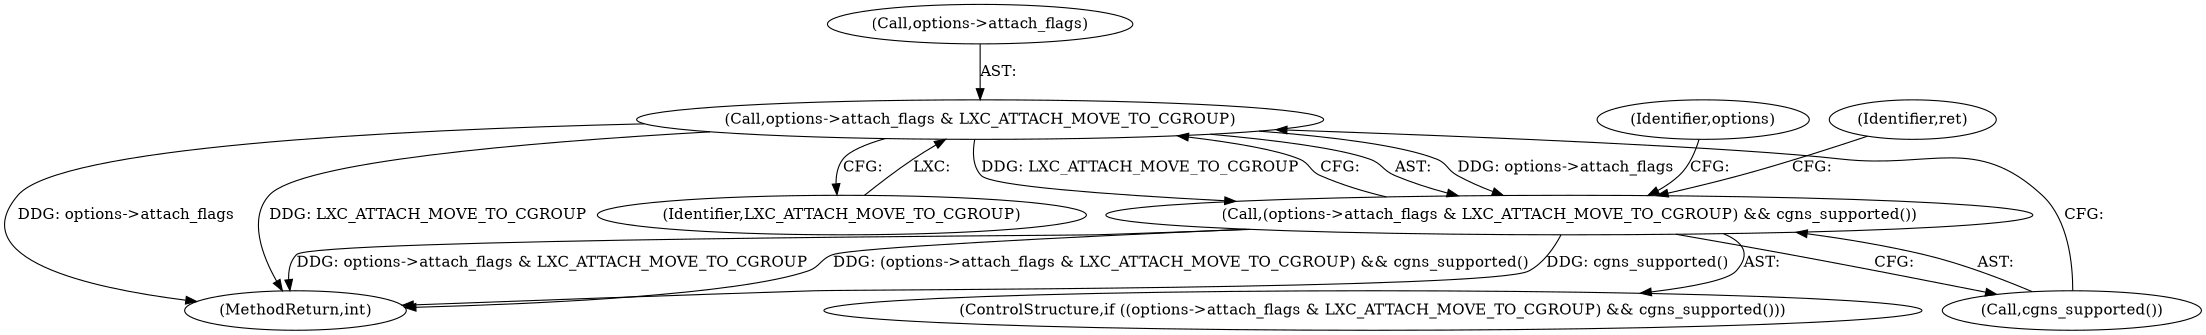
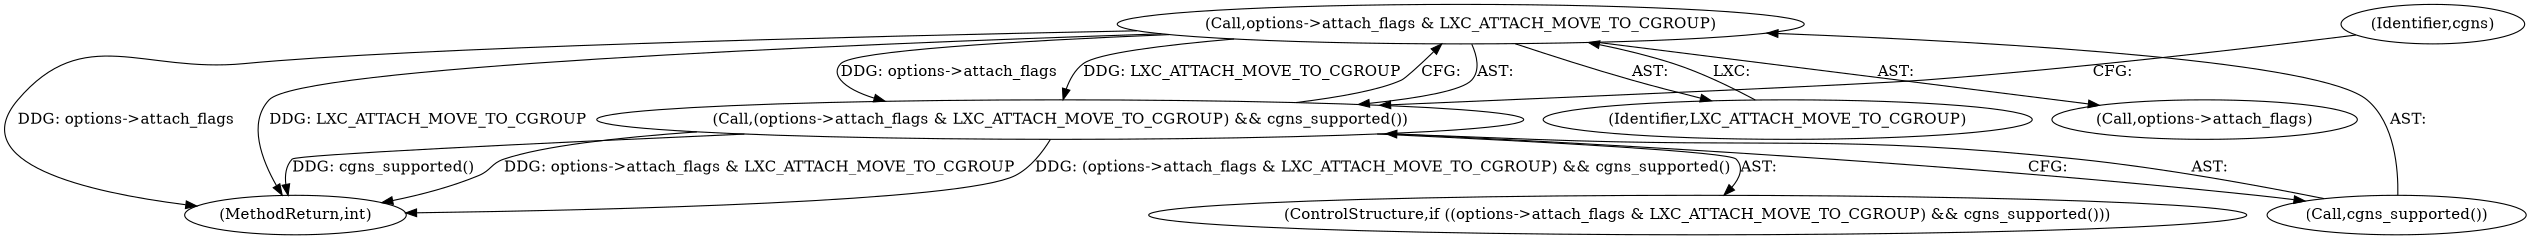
  digraph {
    n1 [label="(Call,options->attach_flags & LXC_ATTACH_MOVE_TO_CGROUP)"]
    n2 [label="(Call,(options->attach_flags & LXC_ATTACH_MOVE_TO_CGROUP) && cgns_supported())"]
    n3 [label="(Identifier,LXC_ATTACH_MOVE_TO_CGROUP)"]
    n4 [label="(MethodReturn,int)"]
    n5 [label="(ControlStructure,if ((options->attach_flags & LXC_ATTACH_MOVE_TO_CGROUP) && cgns_supported()))"]
    n6 [label="(Call,cgns_supported())"]
-   n7 [label="(Identifier,options)"]
+   n7 [label="(Identifier,cgns)"]
    n8 [label="(Call,options->attach_flags)"]
-   n9 [label="(Identifier,ret)"]
    n1 -> n2 [label="AST: "]
    n1 -> n2 [label="DDG: options->attach_flags"]
    n1 -> n2 [label="DDG: LXC_ATTACH_MOVE_TO_CGROUP"]
-   n1 -> n3 [label="CFG: "]
+   n1 -> n3 [label="AST: "]
    n1 -> n4 [label="DDG: options->attach_flags"]
    n1 -> n4 [label="DDG: LXC_ATTACH_MOVE_TO_CGROUP"]
    n2 -> n1 [label="CFG: "]
    n2 -> n4 [label="DDG: options->attach_flags & LXC_ATTACH_MOVE_TO_CGROUP"]
    n2 -> n4 [label="DDG: (options->attach_flags & LXC_ATTACH_MOVE_TO_CGROUP) && cgns_supported()"]
    n2 -> n4 [label="DDG: cgns_supported()"]
    n2 -> n5 [label="AST: "]
    n2 -> n6 [label="CFG: "]
    n3 -> n1 [label="LXC: "]
-   n6 -> n1 [label="CFG: "]
+   n6 -> n1 [label="AST: "]
    n6 -> n2 [label="AST: "]
    n7 -> n2 [label="CFG: "]
-   n8 -> n1 [label="AST: "]
-   n9 -> n2 [label="CFG: "]
+   n1 -> n8 [label="AST: "]
  }
